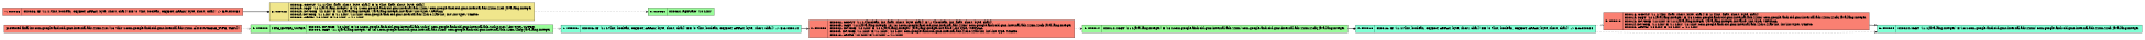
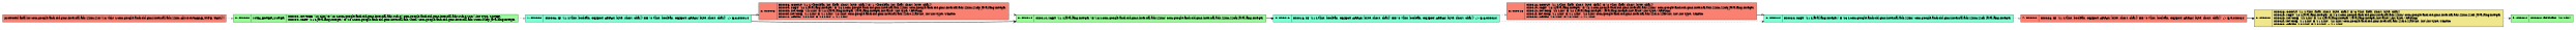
  digraph {
    rankdir=LR
    node [fillcolor=salmon shape=record style=filled]
    edge [arrowhead=onormal style=dotted]
    n1 [fillcolor=palegreen label="{0\:\ 0x0000|MTH_ENTER_SUPER\l|0x0000: INVOKE  (r0 I:int) = (r3 I:com.google.android.gms.internal.ads.zzdrq) com.google.android.gms.internal.ads.zzdrq.zzor():int type: SUPER \l0x0004: IGET  (r1 I:java.lang.Integer) = (r3 I:com.google.android.gms.internal.ads.zzxm) com.google.android.gms.internal.ads.zzxm.zzcfp java.lang.Integer \l}"]
    n2 [fillcolor=aquamarine label="{1\:\ 0x0006|0x0006: IF  (r1 I:?[int, boolean, OBJECT, ARRAY, byte, short, char]) == (0 ?[int, boolean, OBJECT, ARRAY, byte, short, char])  \-\> B:3:0x0014 \l}"]
    n3 [label="{2\:\ 0x0008|0x0008: CONST  (r1 I:?[boolean, int, float, short, byte, char]) = (1 ?[boolean, int, float, short, byte, char]) \l0x0009: IGET  (r2 I:java.lang.Integer) = (r3 I:com.google.android.gms.internal.ads.zzxm) com.google.android.gms.internal.ads.zzxm.zzcfp java.lang.Integer \l0x000b: INVOKE  (r2 I:int) = (r2 I:java.lang.Integer) java.lang.Integer.intValue():int type: VIRTUAL \l0x000f: INVOKE  (r1 I:int) = (r1 I:int), (r2 I:int) com.google.android.gms.internal.ads.zzdro.zzab(int, int):int type: STATIC \l0x0013: ARITH  (r0 I:int) = (r0 I:int) + (r1 I:int) \l}"]
    n4 [fillcolor=palegreen label="{3\:\ 0x0014|0x0014: IGET  (r1 I:java.lang.Integer) = (r3 I:com.google.android.gms.internal.ads.zzxm) com.google.android.gms.internal.ads.zzxm.zzcfq java.lang.Integer \l}"]
    n5 [fillcolor=aquamarine label="{4\:\ 0x0016|0x0016: IF  (r1 I:?[int, boolean, OBJECT, ARRAY, byte, short, char]) == (0 ?[int, boolean, OBJECT, ARRAY, byte, short, char])  \-\> B:6:0x0024 \l}"]
    n6 [label="{5\:\ 0x0018|0x0018: CONST  (r1 I:?[int, float, short, byte, char]) = (2 ?[int, float, short, byte, char]) \l0x0019: IGET  (r2 I:java.lang.Integer) = (r3 I:com.google.android.gms.internal.ads.zzxm) com.google.android.gms.internal.ads.zzxm.zzcfq java.lang.Integer \l0x001b: INVOKE  (r2 I:int) = (r2 I:java.lang.Integer) java.lang.Integer.intValue():int type: VIRTUAL \l0x001f: INVOKE  (r1 I:int) = (r1 I:int), (r2 I:int) com.google.android.gms.internal.ads.zzdro.zzab(int, int):int type: STATIC \l0x0023: ARITH  (r0 I:int) = (r0 I:int) + (r1 I:int) \l}"]
    n7 [fillcolor=aquamarine label="{6\:\ 0x0024|0x0024: IGET  (r1 I:java.lang.Integer) = (r3 I:com.google.android.gms.internal.ads.zzxm) com.google.android.gms.internal.ads.zzxm.zzcfr java.lang.Integer \l}"]
    n8 [label="{7\:\ 0x0026|0x0026: IF  (r1 I:?[int, boolean, OBJECT, ARRAY, byte, short, char]) == (0 ?[int, boolean, OBJECT, ARRAY, byte, short, char])  \-\> B:9:0x0034 \l}"]
    n9 [fillcolor=khaki label="{8\:\ 0x0028|0x0028: CONST  (r1 I:?[int, float, short, byte, char]) = (3 ?[int, float, short, byte, char]) \l0x0029: IGET  (r2 I:java.lang.Integer) = (r3 I:com.google.android.gms.internal.ads.zzxm) com.google.android.gms.internal.ads.zzxm.zzcfr java.lang.Integer \l0x002b: INVOKE  (r2 I:int) = (r2 I:java.lang.Integer) java.lang.Integer.intValue():int type: VIRTUAL \l0x002f: INVOKE  (r1 I:int) = (r1 I:int), (r2 I:int) com.google.android.gms.internal.ads.zzdro.zzab(int, int):int type: STATIC \l0x0033: ARITH  (r0 I:int) = (r0 I:int) + (r1 I:int) \l}"]
    n10 [fillcolor=palegreen label="{9\:\ 0x0034|0x0034: RETURN  (r0 I:int) \l}"]
    n11 [label="{protected final int com.google.android.gms.internal.ads.zzxm.zzor((r3 'this' I:com.google.android.gms.internal.ads.zzxm A[IMMUTABLE_TYPE, THIS])) }"]
    n1 -> n2
    n2 -> n3 [style=bold]
+   n2 -> n4 [arrowhead=vee style=bold]
    n3 -> n4 [arrowhead=vee]
    n4 -> n5 [arrowhead=diamond style=bold]
    n5 -> n6
    n5 -> n7 [arrowhead=vee]
    n6 -> n7 [style=bold]
+   n7 -> n8
    n8 -> n9 [arrowhead=diamond style=bold]
    n9 -> n10 [arrowhead=vee]
    n11 -> n1
  }
